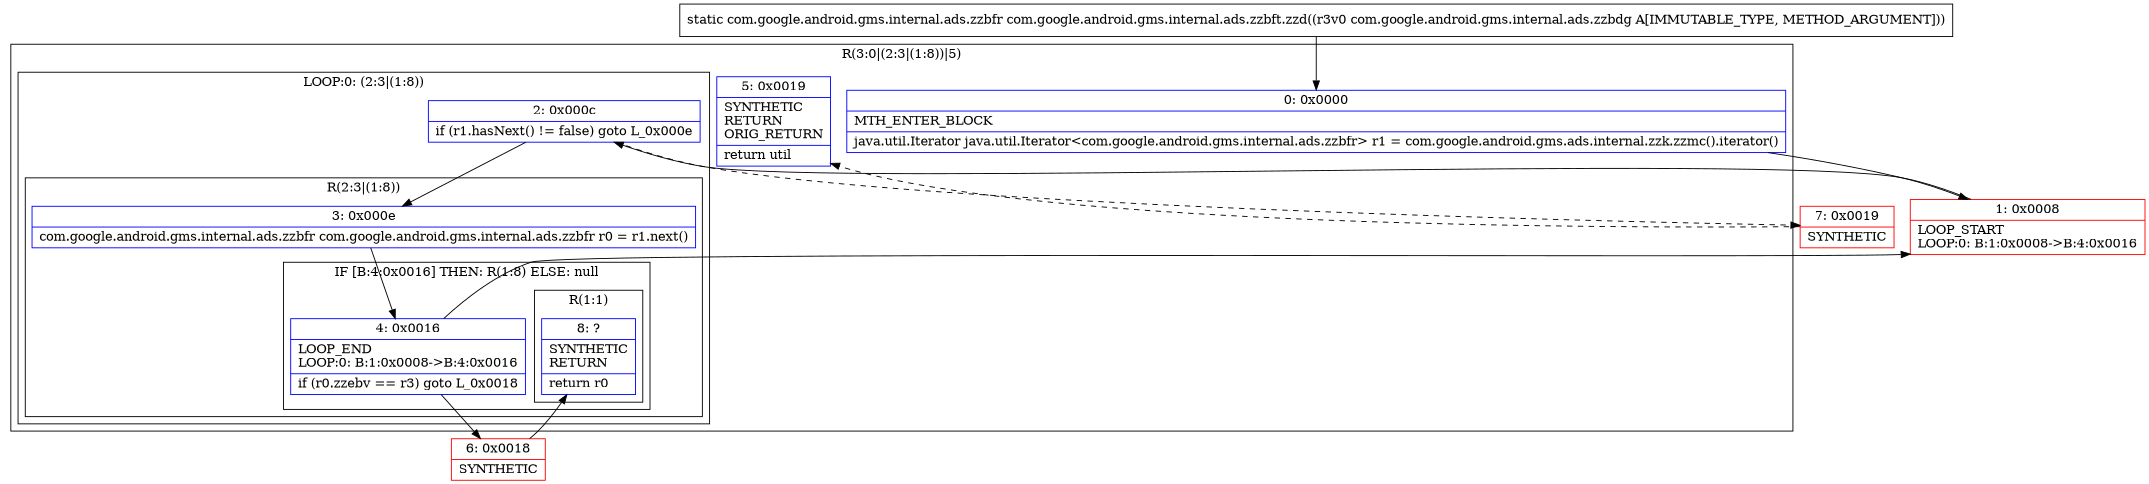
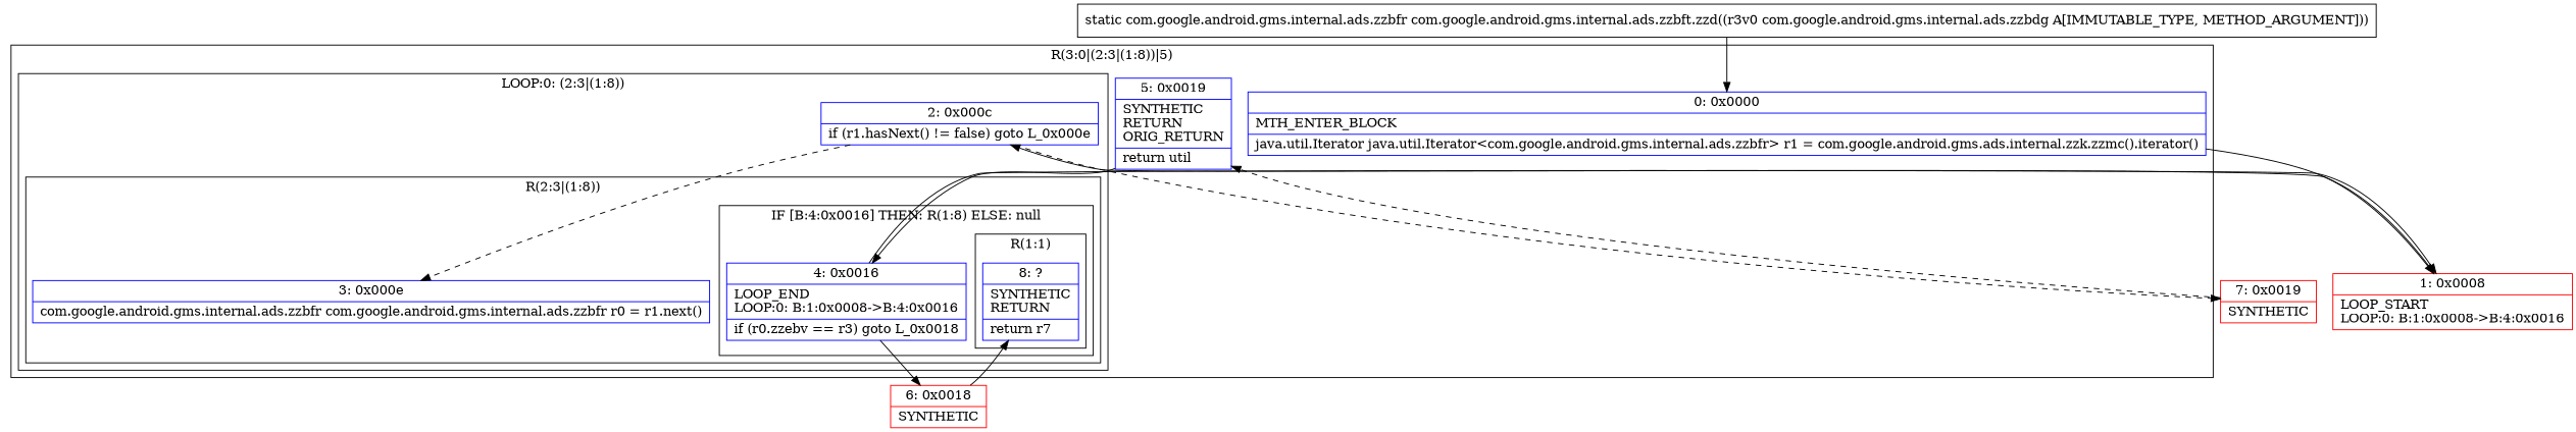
  digraph {
    node [color=blue shape=record]
-   n1 [label="{8\:\ ?|SYNTHETIC\lRETURN\l|return r0\l}"]
+   n1 [label="{8\:\ ?|SYNTHETIC\lRETURN\l|return r7\l}"]
    n2 [label="{4\:\ 0x0016|LOOP_END\lLOOP:0: B:1:0x0008\-\>B:4:0x0016\l|if (r0.zzebv == r3) goto L_0x0018\l}"]
    n3 [label="{3\:\ 0x000e|com.google.android.gms.internal.ads.zzbfr com.google.android.gms.internal.ads.zzbfr r0 = r1.next()\l}"]
    n4 [label="{2\:\ 0x000c|if (r1.hasNext() != false) goto L_0x000e\l}"]
    n5 [label="{0\:\ 0x0000|MTH_ENTER_BLOCK\l|java.util.Iterator java.util.Iterator\<com.google.android.gms.internal.ads.zzbfr\> r1 = com.google.android.gms.ads.internal.zzk.zzmc().iterator()\l}"]
    n6 [label="{5\:\ 0x0019|SYNTHETIC\lRETURN\lORIG_RETURN\l|return util\l}"]
    n7 [color=red label="{1\:\ 0x0008|LOOP_START\lLOOP:0: B:1:0x0008\-\>B:4:0x0016\l}"]
    n8 [color=red label="{6\:\ 0x0018|SYNTHETIC\l}"]
    n9 [color=red label="{7\:\ 0x0019|SYNTHETIC\l}"]
    n10 [label="{static com.google.android.gms.internal.ads.zzbfr com.google.android.gms.internal.ads.zzbft.zzd((r3v0 com.google.android.gms.internal.ads.zzbdg A[IMMUTABLE_TYPE, METHOD_ARGUMENT])) }" color=""]
    subgraph cluster_1 {
      label="R(3:0|(2:3|(1:8))|5)"
      n5
      n6
      subgraph cluster_2 {
        label="LOOP:0: (2:3|(1:8))"
        n4
        subgraph cluster_3 {
          label="R(2:3|(1:8))"
          n3
          subgraph cluster_4 {
            label="IF [B:4:0x0016] THEN: R(1:8) ELSE: null"
            n2
            subgraph cluster_5 {
              label="R(1:1)"
              n1
            }
          }
        }
      }
    }
    n2 -> n7 [style=solid]
    n2 -> n8
-   n3 -> n2
-   n4 -> n3
+   n6 -> n2
+   n4 -> n3 [style=dashed]
    n4 -> n9 [style=dashed]
    n5 -> n7
    n7 -> n4
    n8 -> n1
    n9 -> n6 [style=dashed]
    n10 -> n5
  }
